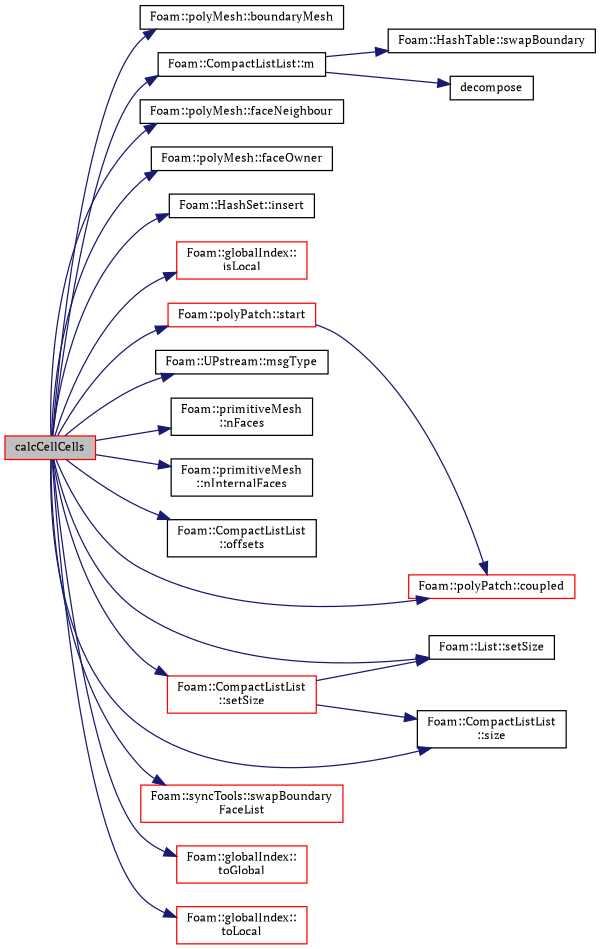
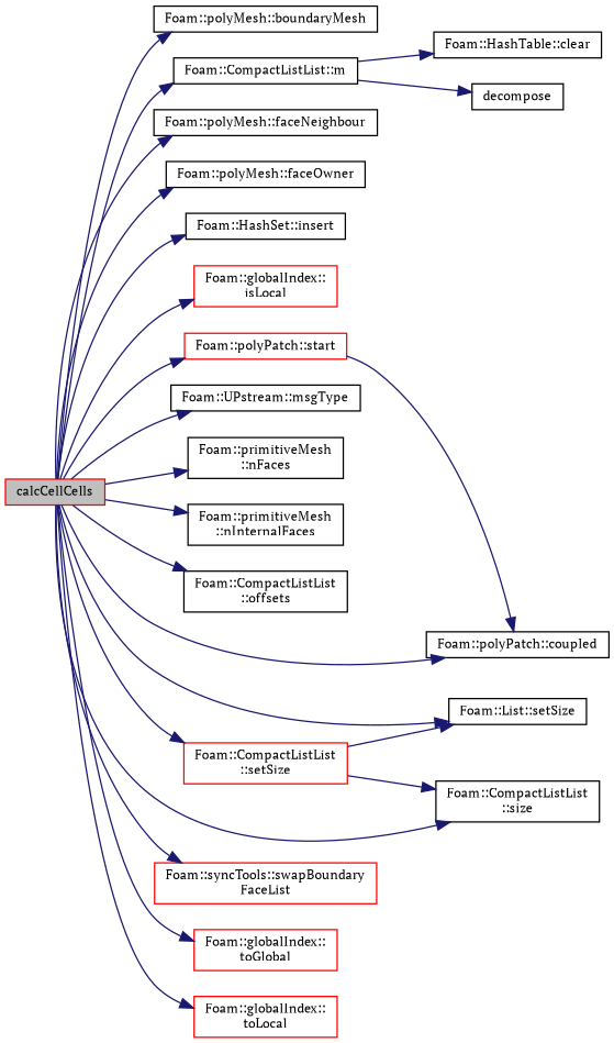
  digraph {
    fontname="PT Serif"
    rankdir=LR
    node [color=black fontname="PT Serif" fontsize=10 shape=record]
    edge [color=midnightblue fontname="PT Serif" fontsize=10 labelfontname=FreeSans labelfontsize=10 style=solid]
    n1 [color=red fillcolor=grey75 fontcolor=black height=0.2 label=calcCellCells style=filled width=0.4]
    n2 [height=0.2 label="Foam::polyMesh::boundaryMesh" width=0.4]
-   n3 [color=red height=0.2 label="Foam::polyPatch::coupled" width=0.4]
+   n3 [height=0.2 label="Foam::polyPatch::coupled" width=0.4]
    n4 [height=0.2 label="Foam::polyMesh::faceNeighbour" width=0.4]
    n5 [height=0.2 label="Foam::polyMesh::faceOwner" width=0.4]
    n6 [height=0.2 label="Foam::HashSet::insert" width=0.4]
    n7 [color=red height=0.2 label="Foam::globalIndex::\lisLocal" width=0.4]
    n8 [height=0.2 label="Foam::CompactListList::m" width=0.4]
    n9 [height=0.2 label="Foam::UPstream::msgType" width=0.4]
    n10 [height=0.2 label="Foam::primitiveMesh\l::nFaces" width=0.4]
    n11 [height=0.2 label="Foam::primitiveMesh\l::nInternalFaces" width=0.4]
    n12 [height=0.2 label="Foam::CompactListList\l::offsets" width=0.4]
    n13 [color=red height=0.2 label="Foam::CompactListList\l::setSize" width=0.4]
    n14 [height=0.2 label="Foam::List::setSize" width=0.4]
    n15 [height=0.2 label="Foam::CompactListList\l::size" width=0.4]
    n16 [color=red height=0.2 label="Foam::polyPatch::start" width=0.4]
    n17 [color=red height=0.2 label="Foam::syncTools::swapBoundary\lFaceList" width=0.4]
    n18 [color=red height=0.2 label="Foam::globalIndex::\ltoGlobal" width=0.4]
    n19 [color=red height=0.2 label="Foam::globalIndex::\ltoLocal" width=0.4]
-   n20 [height=0.2 label="Foam::HashTable::swapBoundary" width=0.4]
+   n20 [height=0.2 label="Foam::HashTable::clear" width=0.4]
    n21 [height=0.2 label=decompose width=0.4]
    n1 -> n2
    n1 -> n3
    n1 -> n4
    n1 -> n5
    n1 -> n6
    n1 -> n7
    n1 -> n8
    n1 -> n9
    n1 -> n10
    n1 -> n11
    n1 -> n12
    n1 -> n13
    n1 -> n14
    n1 -> n15
    n1 -> n16
    n1 -> n17
    n1 -> n18
    n1 -> n19
    n8 -> n20
    n8 -> n21
    n13 -> n14
    n13 -> n15
    n16 -> n3
  }
